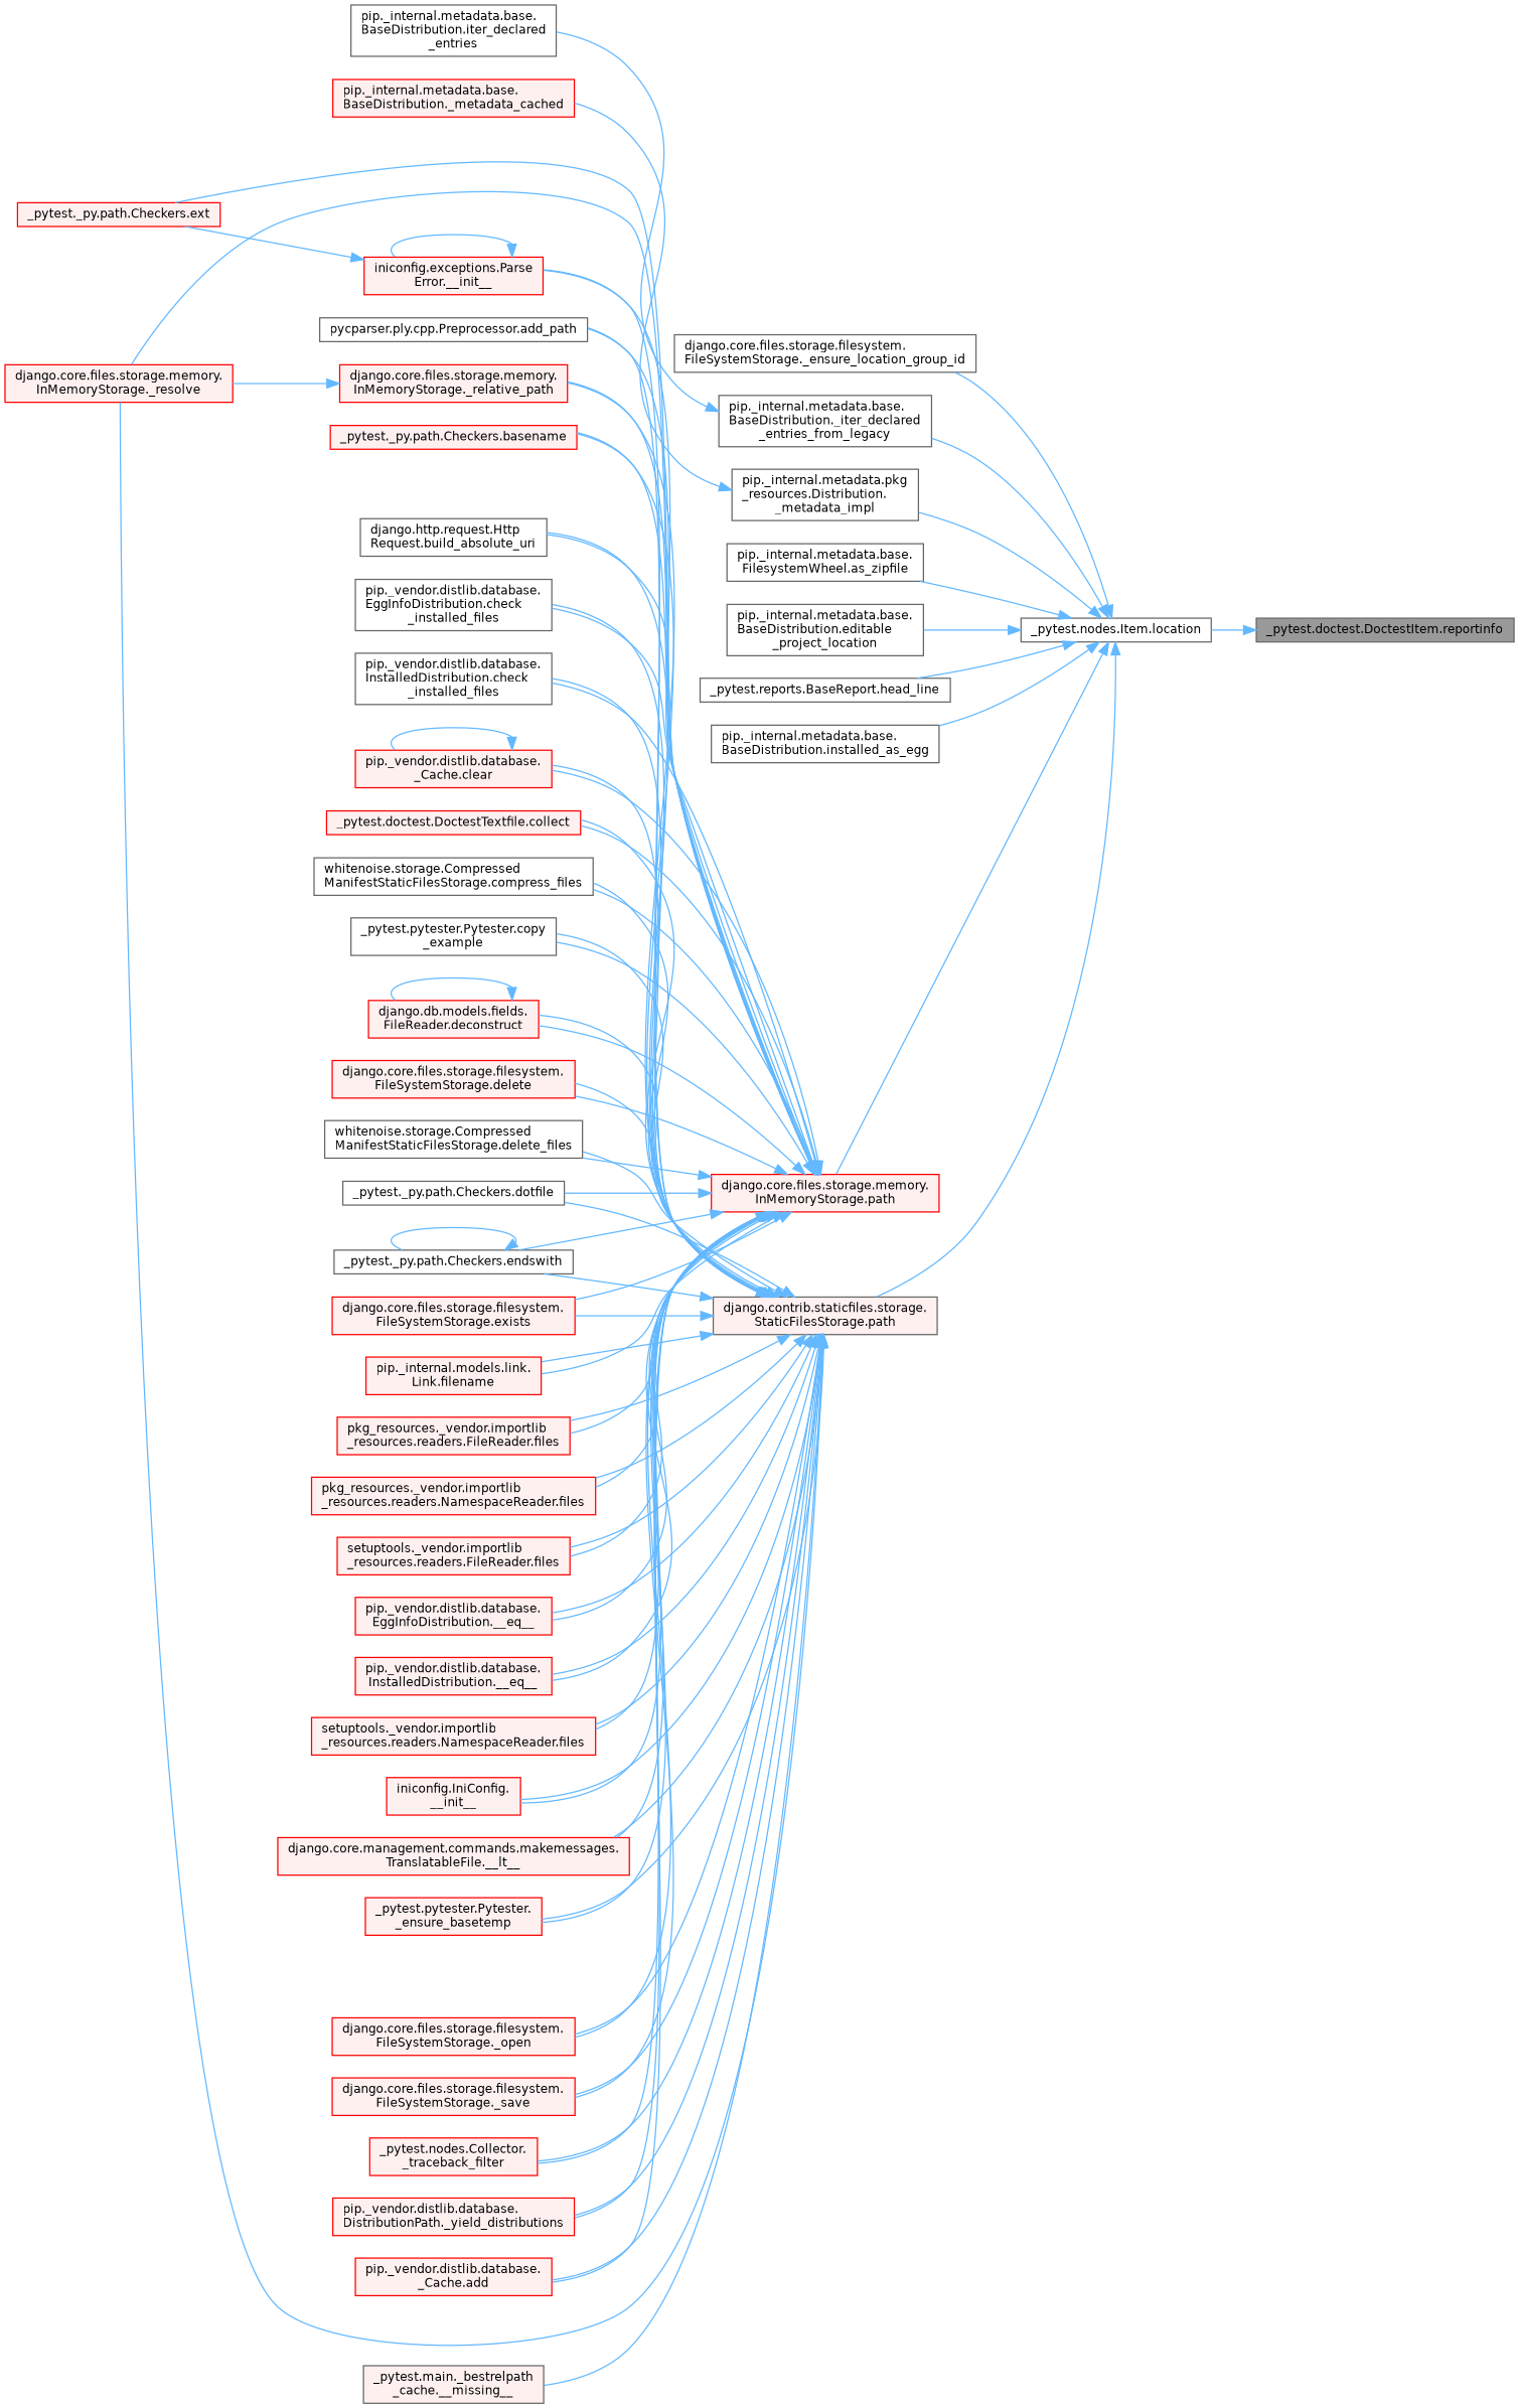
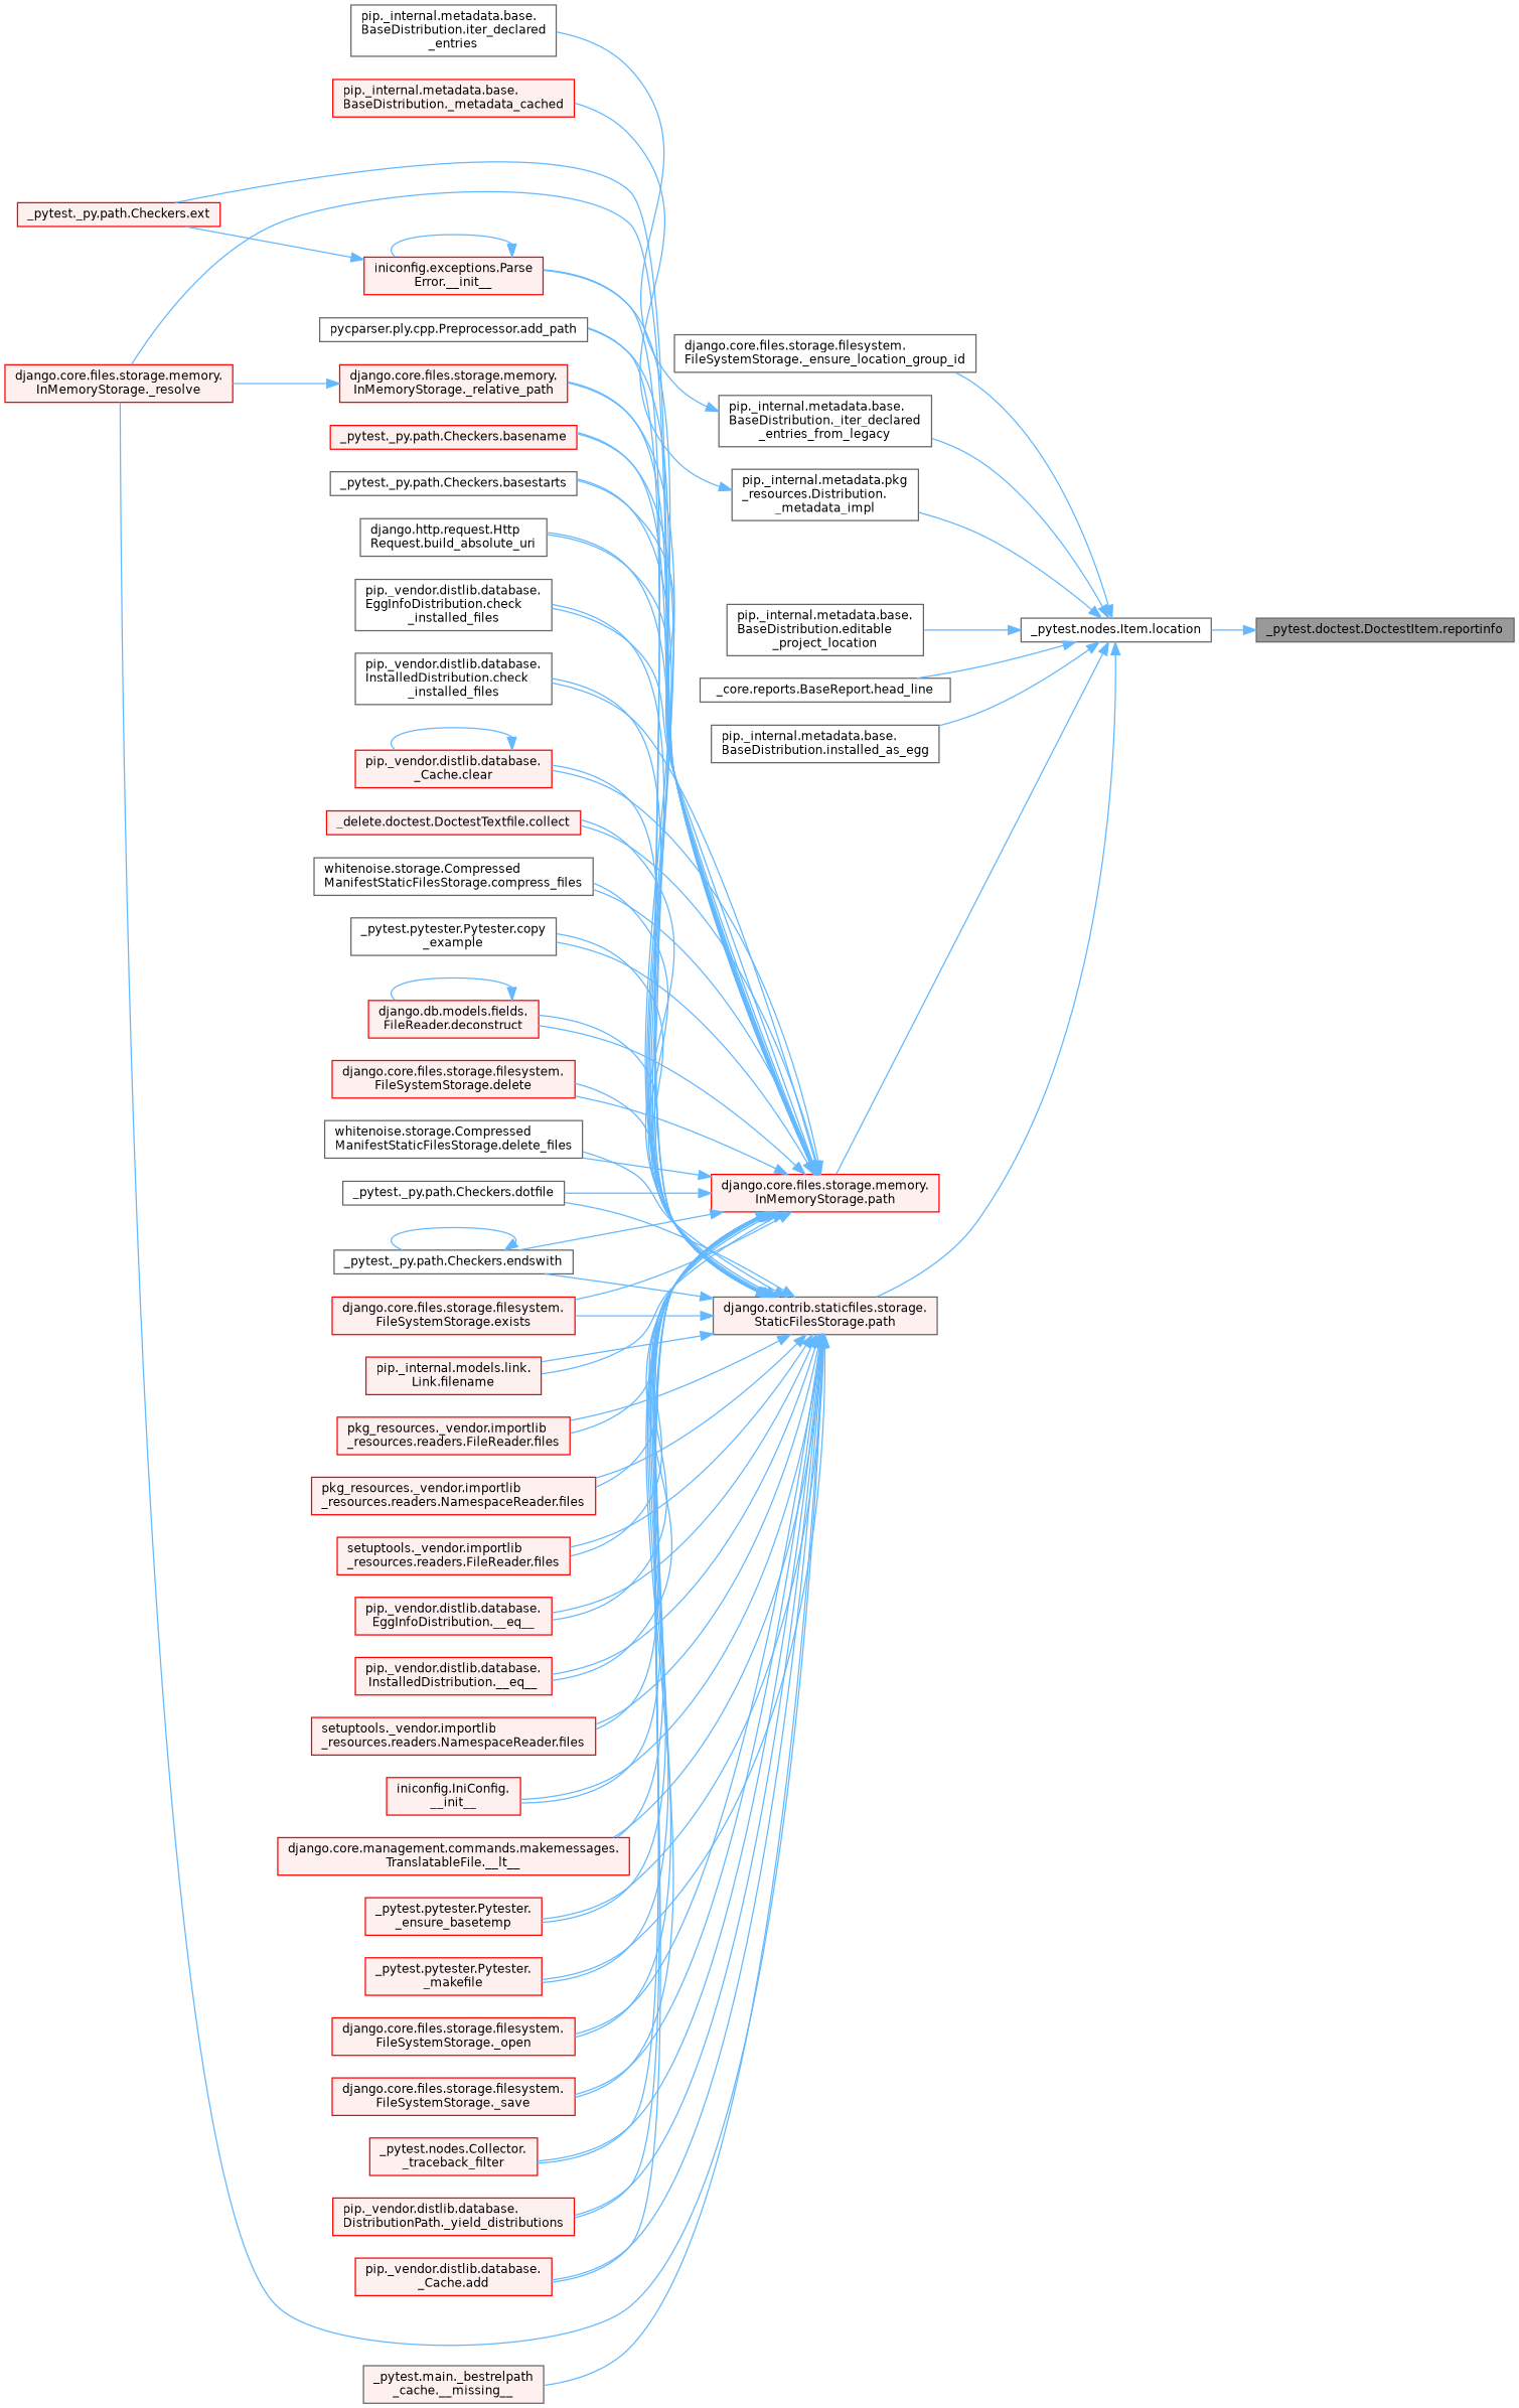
  digraph {
    rankdir=RL
    node [color=red fillcolor="#FFF0F0" fontname=Helvetica fontsize=10 shape=box style=filled]
    edge [color=steelblue1 dir=back fontname=Helvetica fontsize=10 labelfontname=Helvetica labelfontsize=10 style=solid]
    n1 [color=gray40 fillcolor=grey60 fontcolor=black height=0.2 label="_pytest.doctest.DoctestItem.reportinfo" width=0.4]
    n2 [color=grey40 fillcolor=white height=0.2 label="_pytest.nodes.Item.location" width=0.4]
    n3 [color=grey40 fillcolor=white height=0.2 label="django.core.files.storage.filesystem.\lFileSystemStorage._ensure_location_group_id" width=0.4]
    n4 [color=grey40 fillcolor=white height=0.2 label="pip._internal.metadata.base.\lBaseDistribution._iter_declared\l_entries_from_legacy" width=0.4]
    n5 [color=grey40 fillcolor=white height=0.2 label="pip._internal.metadata.pkg\l_resources.Distribution.\l_metadata_impl" width=0.4]
-   n6 [color=grey40 fillcolor=white height=0.2 label="pip._internal.metadata.base.\lFilesystemWheel.as_zipfile" width=0.4]
    n7 [color=grey40 fillcolor=white height=0.2 label="pip._internal.metadata.base.\lBaseDistribution.editable\l_project_location" width=0.4]
-   n8 [color=grey40 fillcolor=white height=0.2 label="_pytest.reports.BaseReport.head_line" width=0.4]
+   n8 [color=grey40 fillcolor=white height=0.2 label="_core.reports.BaseReport.head_line" width=0.4]
    n9 [color=grey40 fillcolor=white height=0.2 label="pip._internal.metadata.base.\lBaseDistribution.installed_as_egg" width=0.4]
    n10 [color=grey40 height=0.2 label="django.contrib.staticfiles.storage.\lStaticFilesStorage.path" width=0.4]
    n11 [height=0.2 label="django.core.files.storage.memory.\lInMemoryStorage.path" width=0.4]
    n12 [color=grey40 fillcolor=white height=0.2 label="pip._internal.metadata.base.\lBaseDistribution.iter_declared\l_entries" width=0.4]
    n13 [height=0.2 label="pip._internal.metadata.base.\lBaseDistribution._metadata_cached" width=0.4]
    n14 [height=0.2 label="pip._vendor.distlib.database.\lEggInfoDistribution.__eq__" width=0.4]
    n15 [height=0.2 label="pip._vendor.distlib.database.\lInstalledDistribution.__eq__" width=0.4]
    n16 [height=0.2 label="iniconfig.exceptions.Parse\lError.__init__" width=0.4]
    n17 [height=0.2 label="iniconfig.IniConfig.\l__init__" width=0.4]
    n18 [height=0.2 label="django.core.management.commands.makemessages.\lTranslatableFile.__lt__" width=0.4]
    n19 [color=grey40 height=0.2 label="_pytest.main._bestrelpath\l_cache.__missing__" width=0.4]
    n20 [height=0.2 label="_pytest.pytester.Pytester.\l_ensure_basetemp" width=0.4]
+   n21 [height=0.2 label="_pytest.pytester.Pytester.\l_makefile" width=0.4]
    n22 [height=0.2 label="django.core.files.storage.filesystem.\lFileSystemStorage._open" width=0.4]
    n23 [height=0.2 label="django.core.files.storage.memory.\lInMemoryStorage._relative_path" width=0.4]
    n24 [height=0.2 label="django.core.files.storage.memory.\lInMemoryStorage._resolve" width=0.4]
    n25 [height=0.2 label="django.core.files.storage.filesystem.\lFileSystemStorage._save" width=0.4]
    n26 [height=0.2 label="_pytest.nodes.Collector.\l_traceback_filter" width=0.4]
    n27 [height=0.2 label="pip._vendor.distlib.database.\lDistributionPath._yield_distributions" width=0.4]
    n28 [height=0.2 label="pip._vendor.distlib.database.\l_Cache.add" width=0.4]
    n29 [color=grey40 fillcolor=white height=0.2 label="pycparser.ply.cpp.Preprocessor.add_path" width=0.4]
    n30 [height=0.2 label="_pytest._py.path.Checkers.basename" width=0.4]
+   n31 [color=grey40 fillcolor=white height=0.2 label="_pytest._py.path.Checkers.basestarts" width=0.4]
    n32 [color=grey40 fillcolor=white height=0.2 label="django.http.request.Http\lRequest.build_absolute_uri" width=0.4]
    n33 [color=grey40 fillcolor=white height=0.2 label="pip._vendor.distlib.database.\lEggInfoDistribution.check\l_installed_files" width=0.4]
    n34 [color=grey40 fillcolor=white height=0.2 label="pip._vendor.distlib.database.\lInstalledDistribution.check\l_installed_files" width=0.4]
    n35 [height=0.2 label="pip._vendor.distlib.database.\l_Cache.clear" width=0.4]
-   n36 [height=0.2 label="_pytest.doctest.DoctestTextfile.collect" width=0.4]
+   n36 [height=0.2 label="_delete.doctest.DoctestTextfile.collect" width=0.4]
    n37 [color=grey40 fillcolor=white height=0.2 label="whitenoise.storage.Compressed\lManifestStaticFilesStorage.compress_files" width=0.4]
    n38 [color=grey40 fillcolor=white height=0.2 label="_pytest.pytester.Pytester.copy\l_example" width=0.4]
    n39 [height=0.2 label="django.db.models.fields.\lFileReader.deconstruct" width=0.4]
    n40 [height=0.2 label="django.core.files.storage.filesystem.\lFileSystemStorage.delete" width=0.4]
    n41 [color=grey40 fillcolor=white height=0.2 label="whitenoise.storage.Compressed\lManifestStaticFilesStorage.delete_files" width=0.4]
    n42 [color=grey40 fillcolor=white height=0.2 label="_pytest._py.path.Checkers.dotfile" width=0.4]
    n43 [color=grey40 fillcolor=white height=0.2 label="_pytest._py.path.Checkers.endswith" width=0.4]
    n44 [height=0.2 label="django.core.files.storage.filesystem.\lFileSystemStorage.exists" width=0.4]
    n45 [height=0.2 label="pip._internal.models.link.\lLink.filename" width=0.4]
    n46 [height=0.2 label="pkg_resources._vendor.importlib\l_resources.readers.FileReader.files" width=0.4]
    n47 [height=0.2 label="pkg_resources._vendor.importlib\l_resources.readers.NamespaceReader.files" width=0.4]
    n48 [height=0.2 label="setuptools._vendor.importlib\l_resources.readers.FileReader.files" width=0.4]
    n49 [height=0.2 label="setuptools._vendor.importlib\l_resources.readers.NamespaceReader.files" width=0.4]
    n50 [height=0.2 label="_pytest._py.path.Checkers.ext" width=0.4]
    n1 -> n2
    n2 -> n3
    n2 -> n4
    n2 -> n5
-   n2 -> n6
    n2 -> n7
    n2 -> n8
    n2 -> n9
    n2 -> n10
    n2 -> n11
    n4 -> n12
    n5 -> n13
    n10 -> n14
    n10 -> n15
    n10 -> n16
    n10 -> n17
    n10 -> n18
    n10 -> n19
    n10 -> n20
+   n10 -> n21
    n10 -> n22
    n10 -> n23
    n10 -> n24
    n10 -> n25
    n10 -> n26
    n10 -> n27
    n10 -> n28
    n10 -> n29
    n10 -> n30
+   n10 -> n31
    n10 -> n32
    n10 -> n33
    n10 -> n34
    n10 -> n35
    n10 -> n36
    n10 -> n37
    n10 -> n38
    n10 -> n39
    n10 -> n40
    n10 -> n41
    n10 -> n42
    n10 -> n43
    n10 -> n44
    n10 -> n45
    n10 -> n46
    n10 -> n47
    n10 -> n48
    n10 -> n49
    n11 -> n14
    n11 -> n15
    n11 -> n16
    n11 -> n17
    n11 -> n18
    n11 -> n20
+   n11 -> n21
    n11 -> n22
    n11 -> n23
    n11 -> n24
    n11 -> n25
    n11 -> n26
    n11 -> n27
    n11 -> n28
    n11 -> n29
    n11 -> n30
+   n11 -> n31
    n11 -> n32
    n11 -> n33
    n11 -> n34
    n11 -> n35
    n11 -> n36
    n11 -> n37
    n11 -> n38
    n11 -> n39
    n11 -> n40
    n11 -> n41
    n11 -> n42
    n11 -> n43
    n11 -> n44
    n11 -> n45
    n11 -> n46
    n11 -> n47
    n11 -> n48
    n11 -> n49
    n11 -> n50
    n16 -> n16
    n16 -> n50
    n23 -> n24
    n35 -> n35
    n39 -> n39
    n43 -> n43
  }
